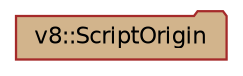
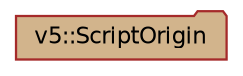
  digraph {
    rankdir=LR
-   n1 [color=brown fillcolor=tan fontname=Helvetica fontsize=10 height=0.2 label="v8::ScriptOrigin" shape=folder style=filled width=0.4]
+   n1 [color=brown fillcolor=tan fontname=Helvetica fontsize=10 height=0.2 label="v5::ScriptOrigin" shape=folder style=filled width=0.4]
  }
